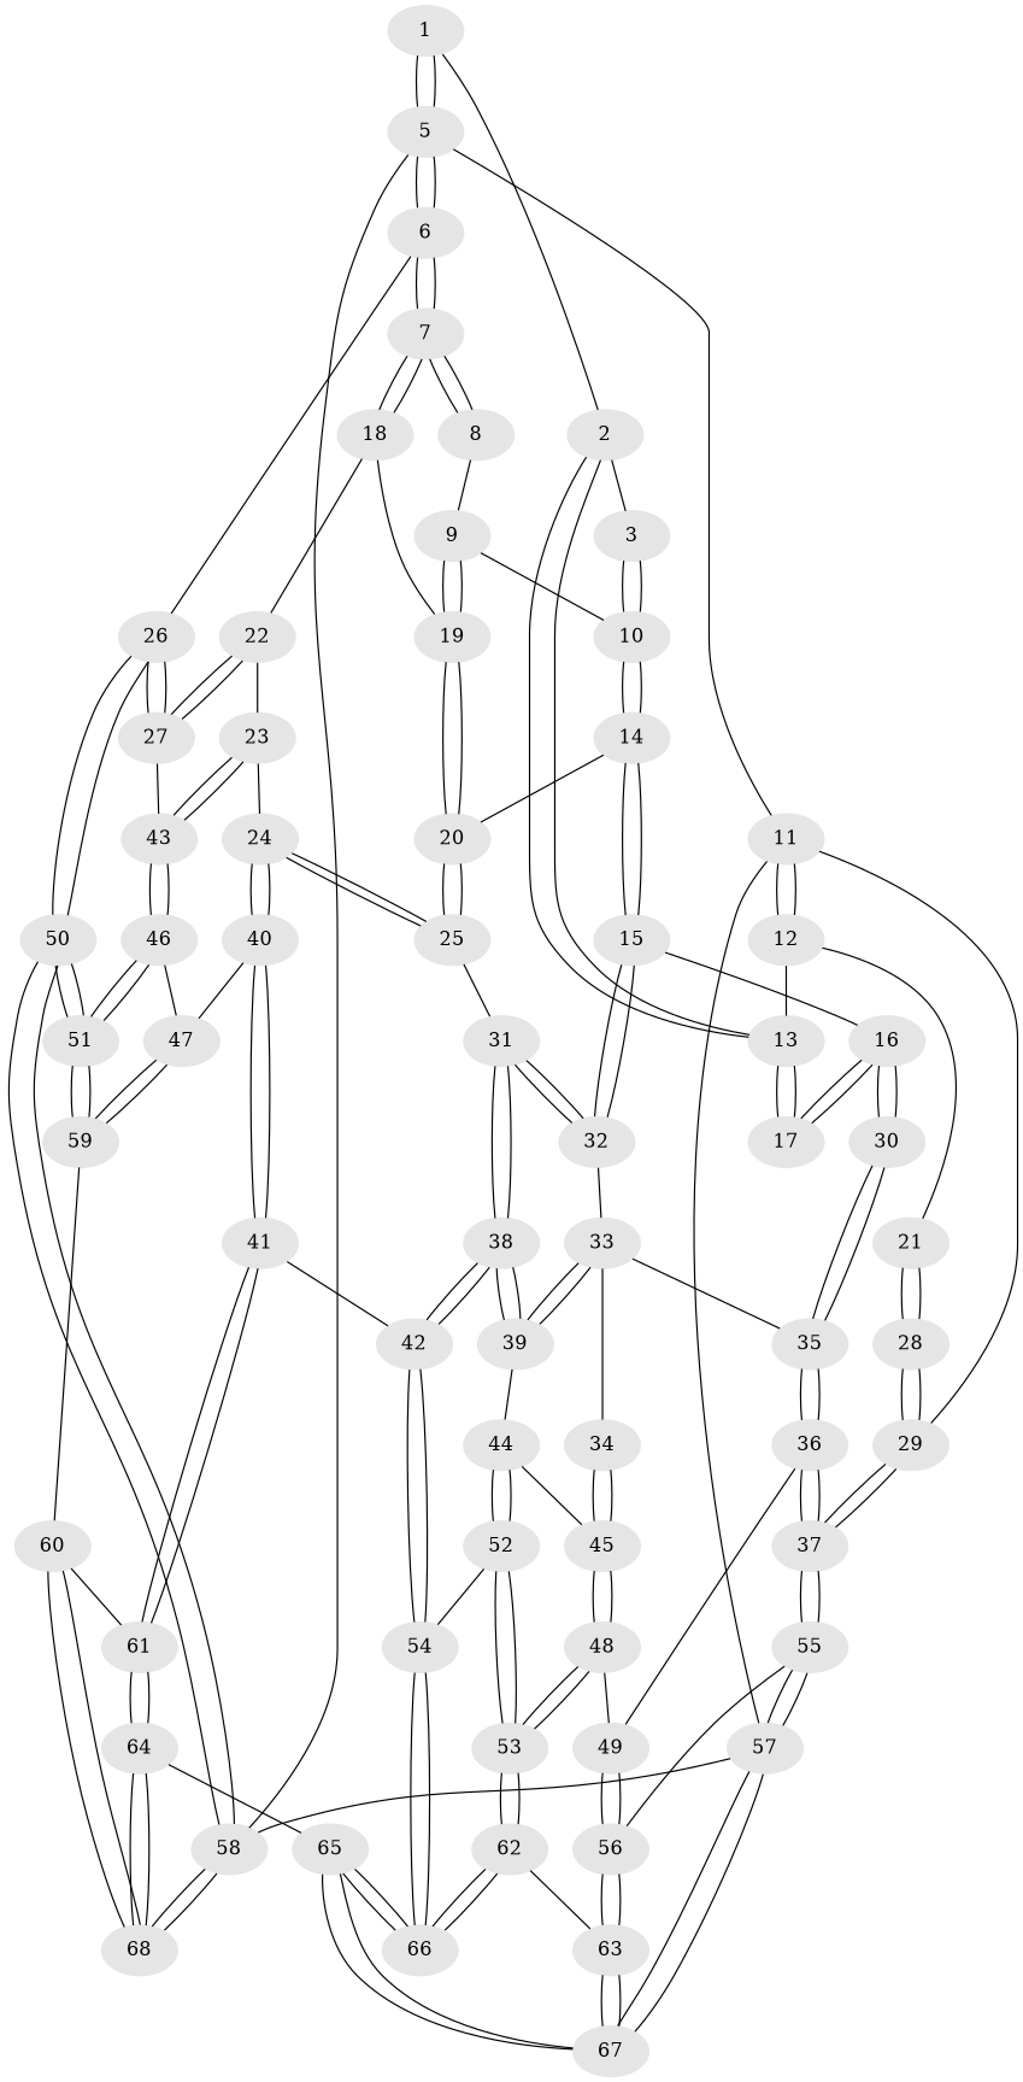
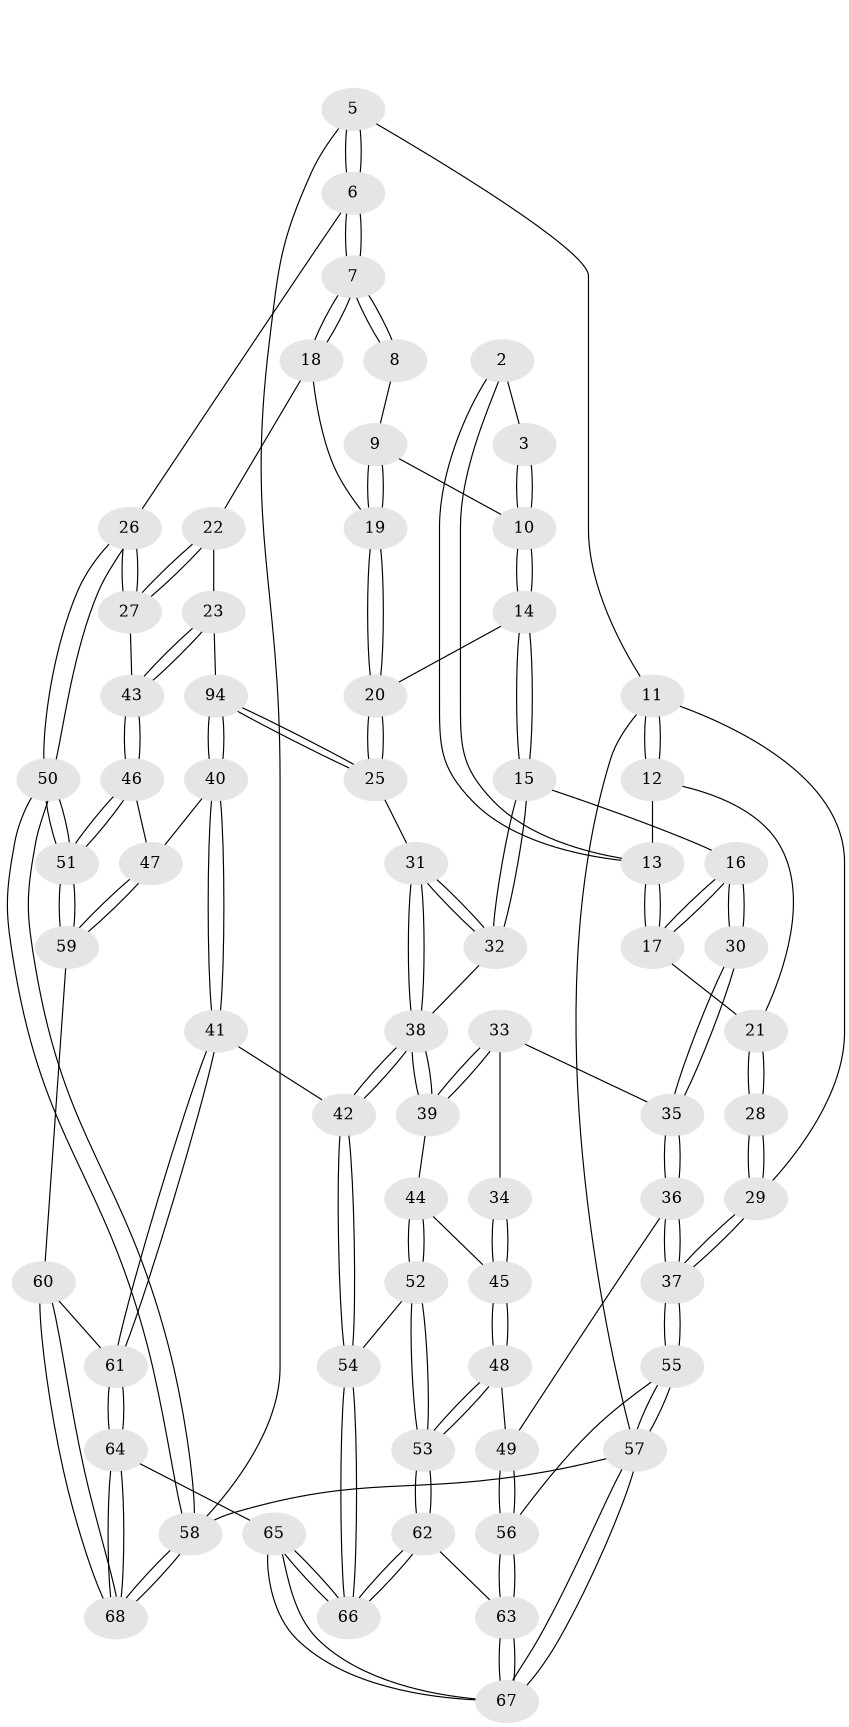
  graph {
    node [color=gray90 style=filled]
-   1
    2
    5
    3
    13
    6
    11
    58
    10
    17
    14
    8
    9
    7
    26
    12
    29
    57
    68
    18
    27
    50
    19
    22
    20
    15
    21
    37
    67
    28
    16
    32
    25
    30
    33
    35
    23
    31
-   24
+   24 [label=94]
    43
    40
    46
    41
    47
    38
    51
    55
    36
    39
    42
    34
    45
    44
    48
    49
    56
    54
    52
    61
    59
    64
    66
    53
    60
    62
    63
    65
-   1 -- 2
-   1 -- 5
-   1 -- 5
    2 -- 3
    2 -- 13
    2 -- 13
    5 -- 6
    5 -- 6
    5 -- 11
    5 -- 58
    3 -- 10
    3 -- 10
    13 -- 17
    13 -- 17
    6 -- 7
    6 -- 7
    6 -- 26
    11 -- 12
    11 -- 12
    11 -- 29
    11 -- 57
    58 -- 68
    58 -- 68
    10 -- 14
    10 -- 14
+   17 -- 21
    14 -- 20
    14 -- 15
    14 -- 15
    8 -- 9
    9 -- 10
    9 -- 19
    9 -- 19
    7 -- 8
    7 -- 8
    7 -- 18
    7 -- 18
    26 -- 27
    26 -- 27
    26 -- 50
    26 -- 50
    12 -- 13
    12 -- 21
    29 -- 37
    29 -- 37
    57 -- 58
    57 -- 67
    57 -- 67
    18 -- 19
    18 -- 22
    27 -- 43
    50 -- 58
    50 -- 58
    50 -- 51
    50 -- 51
    19 -- 20
    19 -- 20
    22 -- 27
    22 -- 27
    22 -- 23
    20 -- 25
    20 -- 25
    15 -- 16
    15 -- 32
    15 -- 32
    21 -- 28
    21 -- 28
    37 -- 55
    37 -- 55
    28 -- 29
    28 -- 29
    16 -- 17
    16 -- 17
    16 -- 30
    16 -- 30
-   32 -- 33
+   32 -- 38
    25 -- 31
    30 -- 35
    30 -- 35
    33 -- 35
    33 -- 39
    33 -- 39
    33 -- 34
    35 -- 36
    35 -- 36
    23 -- 24
    23 -- 43
    23 -- 43
    31 -- 32
    31 -- 32
    31 -- 38
    31 -- 38
    24 -- 25
    24 -- 25
    24 -- 40
    24 -- 40
    43 -- 46
    43 -- 46
    40 -- 41
    40 -- 41
    40 -- 47
    46 -- 47
    46 -- 51
    46 -- 51
    41 -- 42
    41 -- 61
    41 -- 61
    47 -- 59
    47 -- 59
    38 -- 39
    38 -- 39
    38 -- 42
    38 -- 42
    51 -- 59
    51 -- 59
    55 -- 57
    55 -- 57
    55 -- 56
    36 -- 37
    36 -- 37
    36 -- 49
    39 -- 44
    42 -- 54
    42 -- 54
    34 -- 45
    34 -- 45
    45 -- 48
    45 -- 48
    44 -- 45
    44 -- 52
    44 -- 52
    48 -- 49
    48 -- 53
    48 -- 53
    49 -- 56
    49 -- 56
    56 -- 63
    56 -- 63
    54 -- 66
    54 -- 66
    52 -- 54
    52 -- 53
    52 -- 53
    61 -- 64
    61 -- 64
    59 -- 60
    64 -- 68
    64 -- 68
    64 -- 65
    53 -- 62
    53 -- 62
    60 -- 68
    60 -- 68
    60 -- 61
    62 -- 66
    62 -- 66
    62 -- 63
    63 -- 67
    63 -- 67
    65 -- 67
    65 -- 67
    65 -- 66
    65 -- 66
  }
